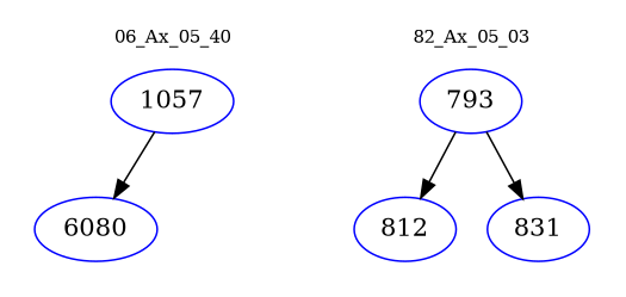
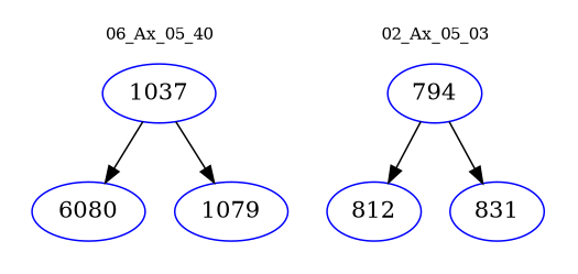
  digraph {
    node [color=blue]
    edge [color=black]
-   n1 [label=1057]
+   n1 [label=1037]
    n2 [label=6080]
-   n4 [label=793]
+   n3 [label=1079]
+   n4 [label=794]
    n5 [label=812]
    n6 [label=831]
    subgraph cluster_1 {
      color=white
      fontsize=10
      label="06_Ax_05_40"
      n1
      n2
+     n3
    }
    subgraph cluster_2 {
      color=white
      fontsize=10
-     label="82_Ax_05_03"
+     label="02_Ax_05_03"
      n4
      n5
      n6
    }
    n1 -> n2
+   n1 -> n3
    n4 -> n5
    n4 -> n6
  }
